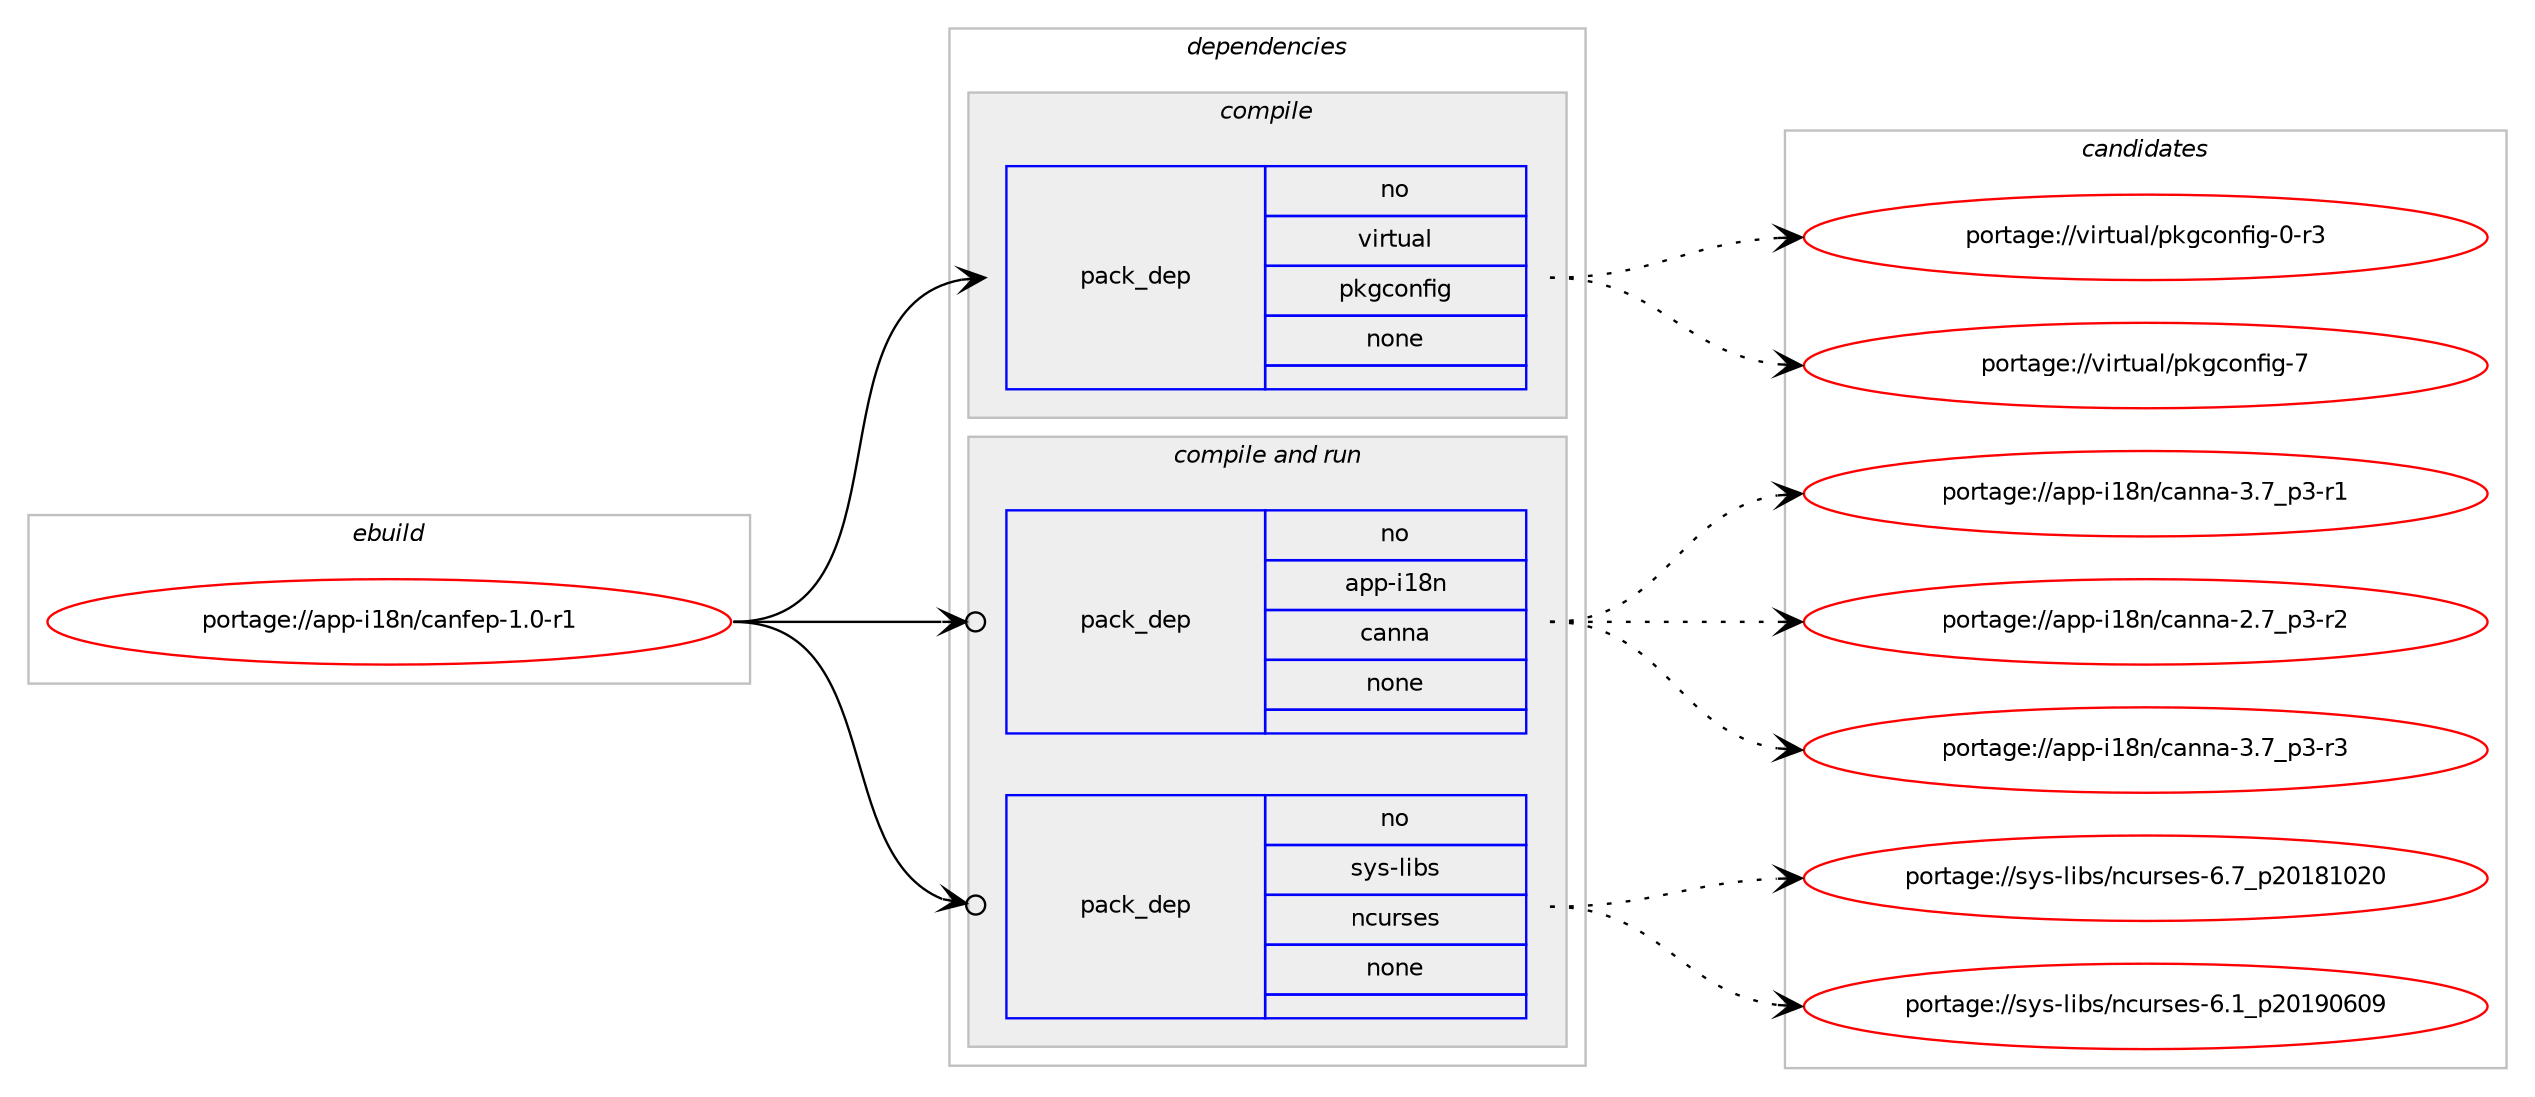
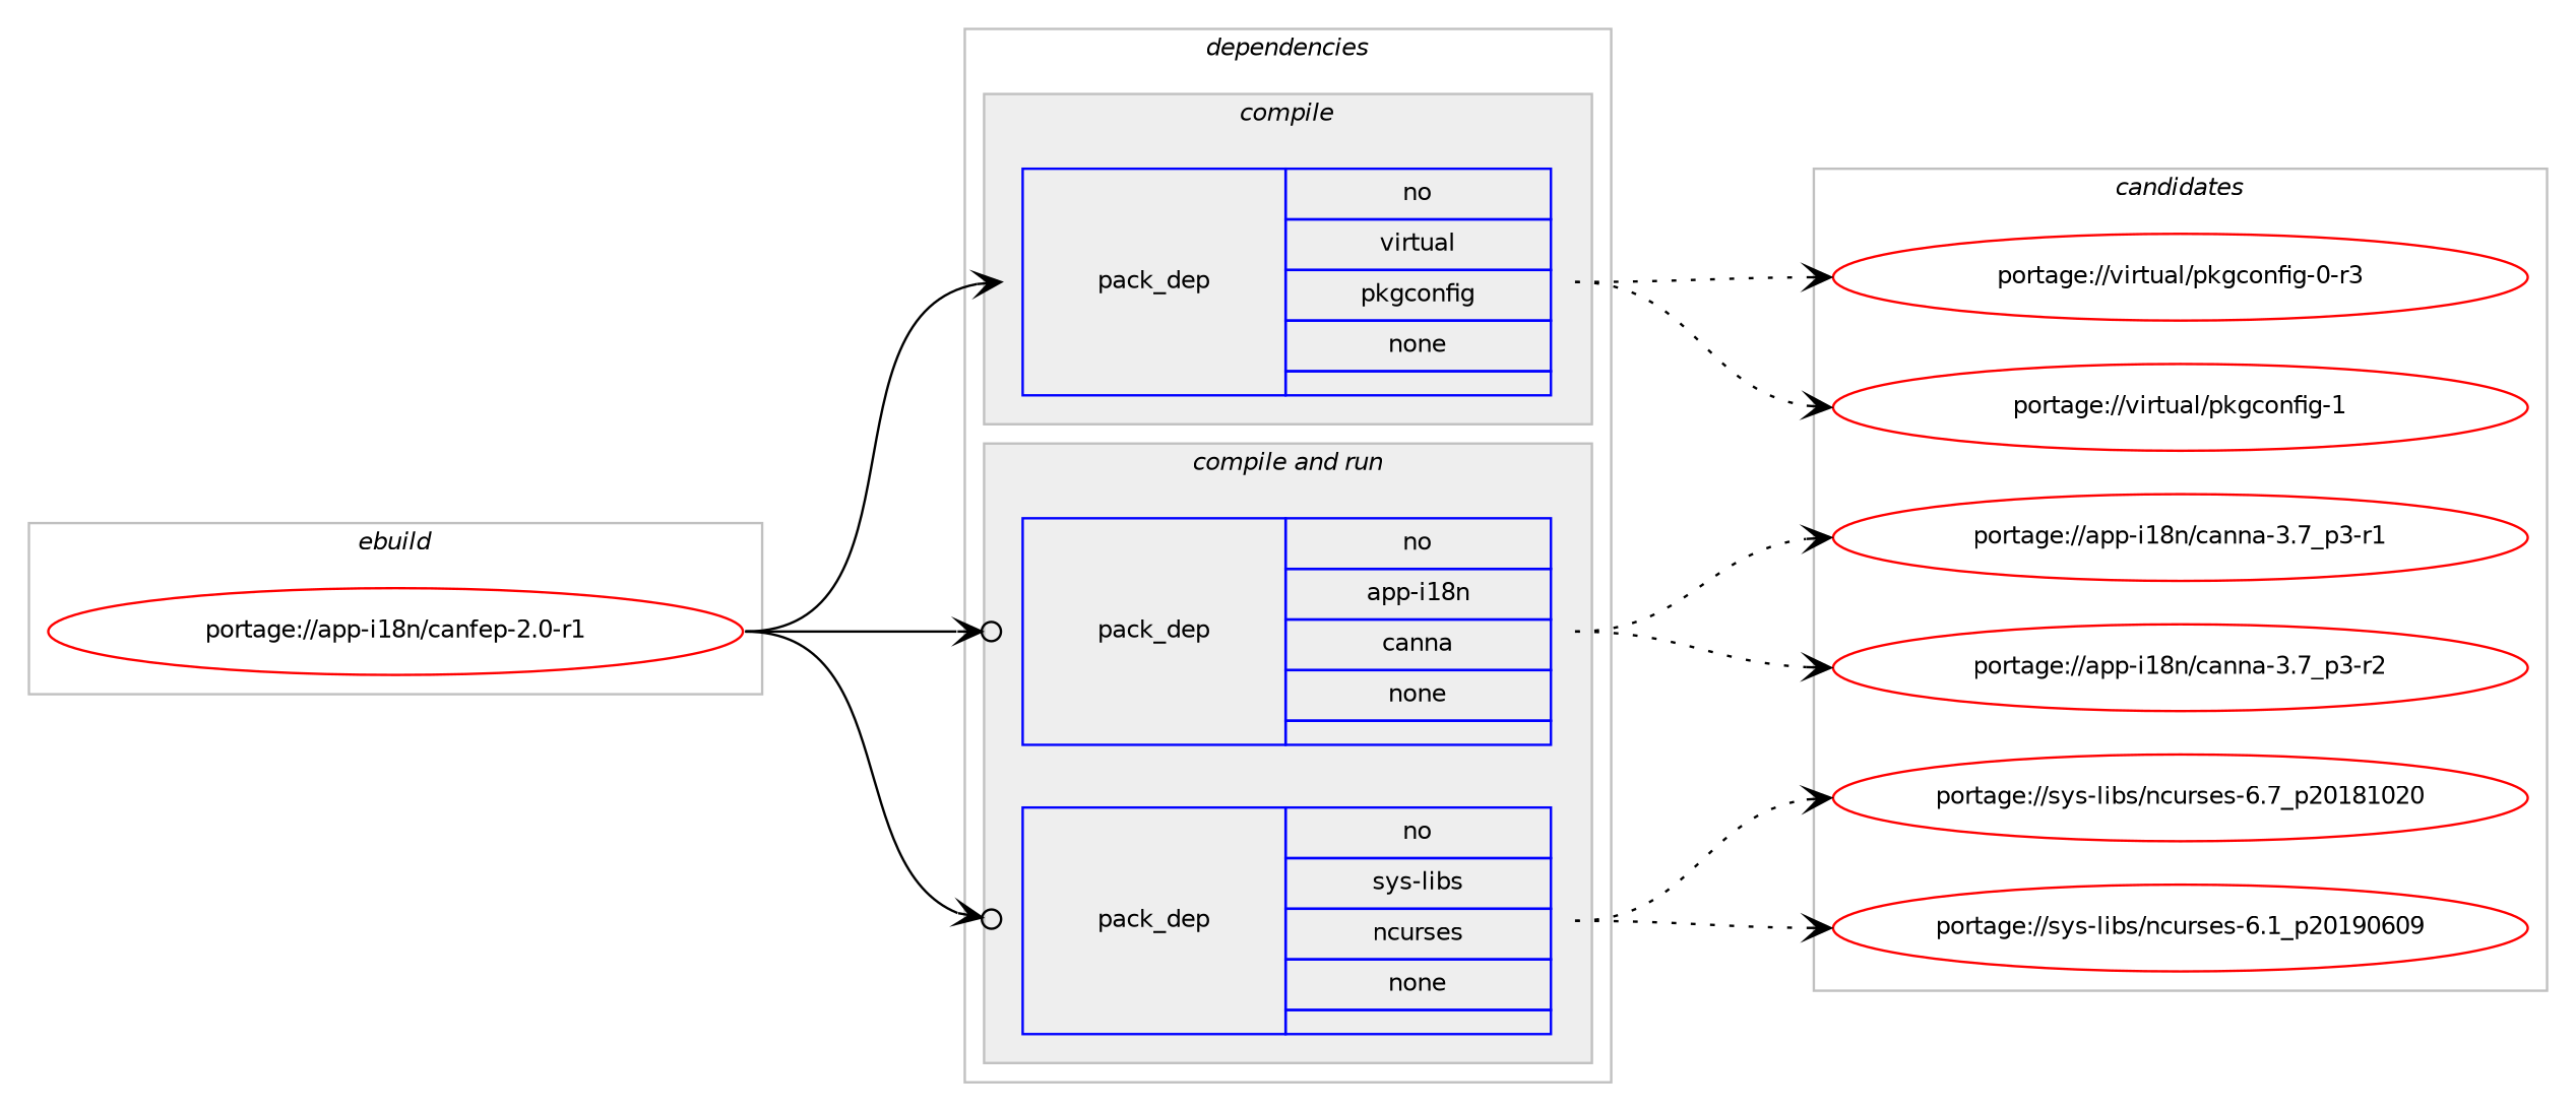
  digraph {
    compound=true
    concentrate=true
    fontname=Helvetica
    fontsize=10
    newrank=true
    rankdir=LR
    ranksep=1.5
    node [color=red fontname=Helvetica fontsize=10]
    edge [arrowhead=vee headport=w style=dotted tailport=e weight=100]
-   n1 [label="portage://app-i18n/canfep-1.0-r1" width=4]
+   n1 [label="portage://app-i18n/canfep-2.0-r1" width=4]
    n2 [color=blue label=<<TABLE BORDER="0" CELLBORDER="1" CELLSPACING="0" CELLPADDING="4" WIDTH="220"><TR><TD ROWSPAN="6" CELLPADDING="30">pack_dep</TD></TR><TR><TD WIDTH="110">no</TD></TR><TR><TD>virtual</TD></TR><TR><TD>pkgconfig</TD></TR><TR><TD>none</TD></TR><TR><TD></TD></TR></TABLE>> shape=none]
    n3 [color=blue label=<<TABLE BORDER="0" CELLBORDER="1" CELLSPACING="0" CELLPADDING="4" WIDTH="220"><TR><TD ROWSPAN="6" CELLPADDING="30">pack_dep</TD></TR><TR><TD WIDTH="110">no</TD></TR><TR><TD>app-i18n</TD></TR><TR><TD>canna</TD></TR><TR><TD>none</TD></TR><TR><TD></TD></TR></TABLE>> shape=none]
    n4 [color=blue label=<<TABLE BORDER="0" CELLBORDER="1" CELLSPACING="0" CELLPADDING="4" WIDTH="220"><TR><TD ROWSPAN="6" CELLPADDING="30">pack_dep</TD></TR><TR><TD WIDTH="110">no</TD></TR><TR><TD>sys-libs</TD></TR><TR><TD>ncurses</TD></TR><TR><TD>none</TD></TR><TR><TD></TD></TR></TABLE>> shape=none]
    n5 [label="portage://virtual/pkgconfig-0-r3" width=4]
-   n6 [label="portage://virtual/pkgconfig-7" width=4]
+   n6 [label="portage://virtual/pkgconfig-1" width=4]
    n7 [label="portage://app-i18n/canna-3.7_p3-r1" width=4]
-   n8 [label="portage://app-i18n/canna-2.7_p3-r2" width=4]
-   n9 [label="portage://app-i18n/canna-3.7_p3-r3" width=4]
+   n8 [label="portage://app-i18n/canna-3.7_p3-r2" width=4]
    n10 [label="portage://sys-libs/ncurses-6.7_p20181020" width=4]
    n11 [label="portage://sys-libs/ncurses-6.1_p20190609" width=4]
    subgraph cluster_1 {
      color=gray
      label=<<i>ebuild</i>>
      rank=same
      n1
    }
    subgraph cluster_2 {
      color=gray
      label=<<i>dependencies</i>>
      subgraph cluster_3 {
        color=gray
        fillcolor="#eeeeee"
        label=<<i>compile</i>>
        style=filled
        subgraph sub_4 {
          color=gray
          fillcolor="#eeeeee"
          label=<<i>compile</i>>
          style=filled
          n2
        }
      }
      subgraph cluster_5 {
        color=gray
        fillcolor="#eeeeee"
        label=<<i>compile and run</i>>
        style=filled
        subgraph sub_6 {
          color=gray
          fillcolor="#eeeeee"
          label=<<i>compile and run</i>>
          style=filled
          n3
        }
        subgraph sub_7 {
          color=gray
          fillcolor="#eeeeee"
          label=<<i>compile and run</i>>
          style=filled
          n4
        }
      }
      subgraph cluster_8 {
        color=gray
        fillcolor="#eeeeee"
        label=<<i>run</i>>
        style=filled
      }
    }
    subgraph cluster_9 {
      color=gray
      label=<<i>candidates</i>>
      rank=same
      subgraph sub_10 {
        color=black
        label=<<i>candidates</i>>
        nodesep=1
        rank=same
        n5
        n6
      }
      subgraph sub_11 {
        color=black
        label=<<i>candidates</i>>
        nodesep=1
        rank=same
        n7
        n8
-       n9
      }
      subgraph sub_12 {
        color=black
        label=<<i>candidates</i>>
        nodesep=1
        rank=same
        n10
        n11
      }
    }
    n1 -> n2 [style=solid weight=20]
    n1 -> n3 [arrowhead=odotvee style=solid weight=20]
    n1 -> n4 [arrowhead=odotvee style=solid weight=20]
    n2 -> n5
    n2 -> n6
    n3 -> n7
    n3 -> n8
-   n3 -> n9
    n4 -> n10
    n4 -> n11
  }
